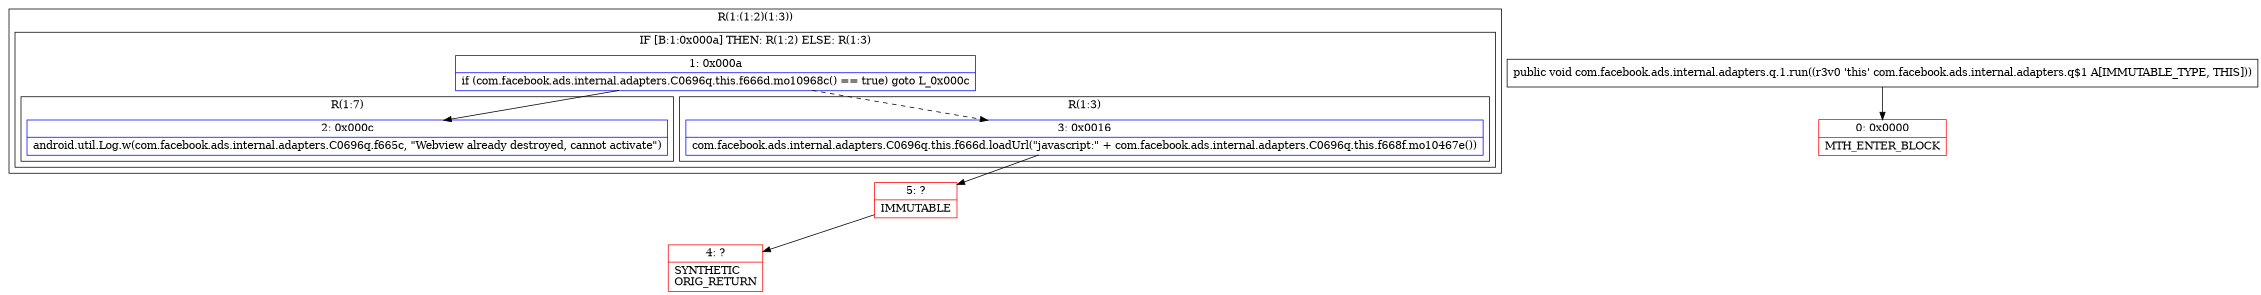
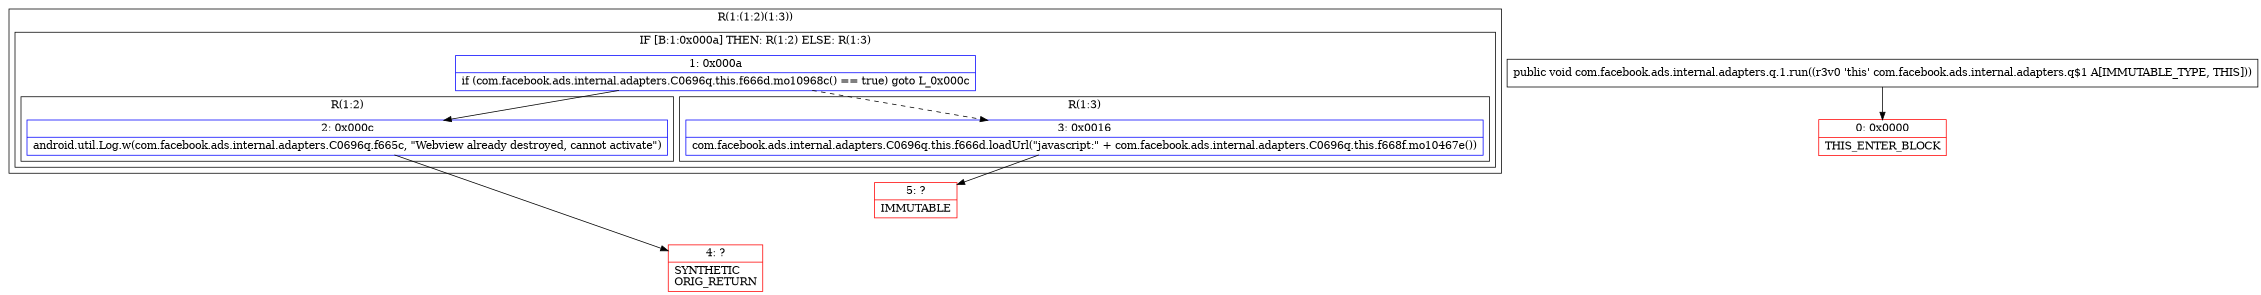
  digraph {
    node [color=blue shape=record]
    n1 [label="{2\:\ 0x000c|android.util.Log.w(com.facebook.ads.internal.adapters.C0696q.f665c, \"Webview already destroyed, cannot activate\")\l}"]
    n2 [label="{3\:\ 0x0016|com.facebook.ads.internal.adapters.C0696q.this.f666d.loadUrl(\"javascript:\" + com.facebook.ads.internal.adapters.C0696q.this.f668f.mo10467e())\l}"]
    n3 [label="{1\:\ 0x000a|if (com.facebook.ads.internal.adapters.C0696q.this.f666d.mo10968c() == true) goto L_0x000c\l}"]
    n4 [color=red label="{4\:\ ?|SYNTHETIC\lORIG_RETURN\l}"]
    n5 [color=red label="{5\:\ ?|IMMUTABLE\l}"]
-   n6 [color=red label="{0\:\ 0x0000|MTH_ENTER_BLOCK\l}"]
+   n6 [color=red label="{0\:\ 0x0000|THIS_ENTER_BLOCK\l}"]
    n7 [label="{public void com.facebook.ads.internal.adapters.q.1.run((r3v0 'this' com.facebook.ads.internal.adapters.q$1 A[IMMUTABLE_TYPE, THIS])) }" color=""]
    subgraph cluster_1 {
      label="R(1:(1:2)(1:3))"
      subgraph cluster_2 {
        label="IF [B:1:0x000a] THEN: R(1:2) ELSE: R(1:3)"
        n3
        subgraph cluster_3 {
-         label="R(1:7)"
+         label="R(1:2)"
          n1
        }
        subgraph cluster_4 {
          label="R(1:3)"
          n2
        }
      }
    }
-   n5 -> n4
+   n1 -> n4
    n2 -> n5
    n3 -> n1
    n3 -> n2 [style=dashed]
    n7 -> n6
  }
